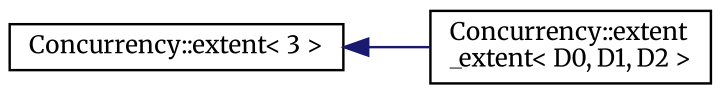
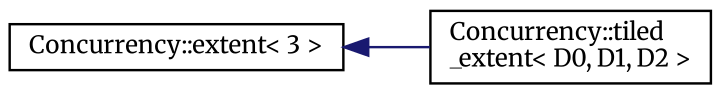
  digraph {
    rankdir=LR
    fontname=Merriweather
    node [color=black fillcolor=white fontname=Merriweather fontsize=10 shape=record style=filled]
    n1 [height=0.2 label="Concurrency::extent\< 3 \>" width=0.4]
-   n2 [height=0.2 label="Concurrency::extent\l_extent\< D0, D1, D2 \>" width=0.4]
+   n2 [height=0.2 label="Concurrency::tiled\l_extent\< D0, D1, D2 \>" width=0.4]
    n1 -> n2 [color=midnightblue dir=back fontname=Merriweather fontsize=10 labelfontname=Helvetica labelfontsize=10 style=solid]
  }
